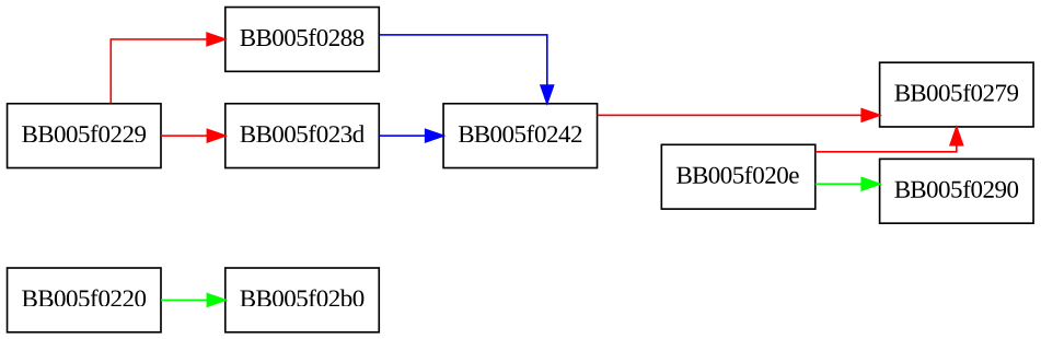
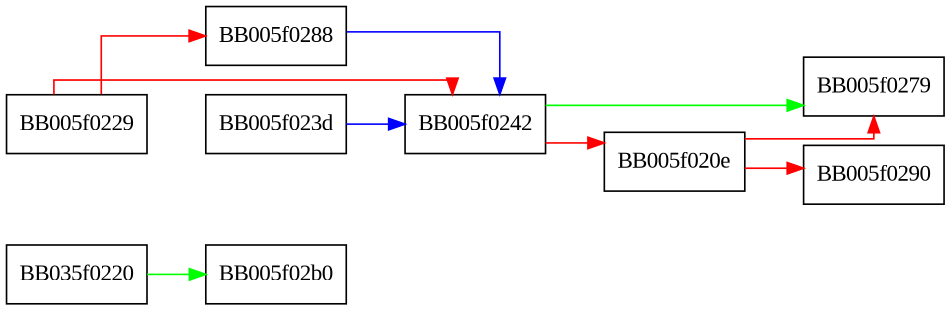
  digraph {
    fontname="Liberation Serif"
    rankdir=LR
    splines=ortho
    node [fontname="Liberation Serif" shape=box]
    edge [color=red fontname="Liberation Serif"]
    n1 [label=BB005f02b0]
-   BB005f0220
+   BB005f0220 [label=BB035f0220]
    BB005f0229
    BB005f0288
    BB005f023d
    BB005f0242
    BB005f0279
    n8 [label=BB005f020e]
    BB005f0290
    BB005f0220 -> n1 [color=green]
    BB005f0229 -> BB005f0288
-   BB005f0229 -> BB005f023d
+   BB005f0229 -> BB005f0242
    BB005f0288 -> BB005f0242 [color=blue]
    BB005f023d -> BB005f0242 [color=blue]
-   BB005f0242 -> BB005f0279
+   BB005f0242 -> BB005f0279 [color=green]
+   BB005f0242 -> n8
    n8 -> BB005f0279
-   n8 -> BB005f0290 [color=green]
+   n8 -> BB005f0290
  }
